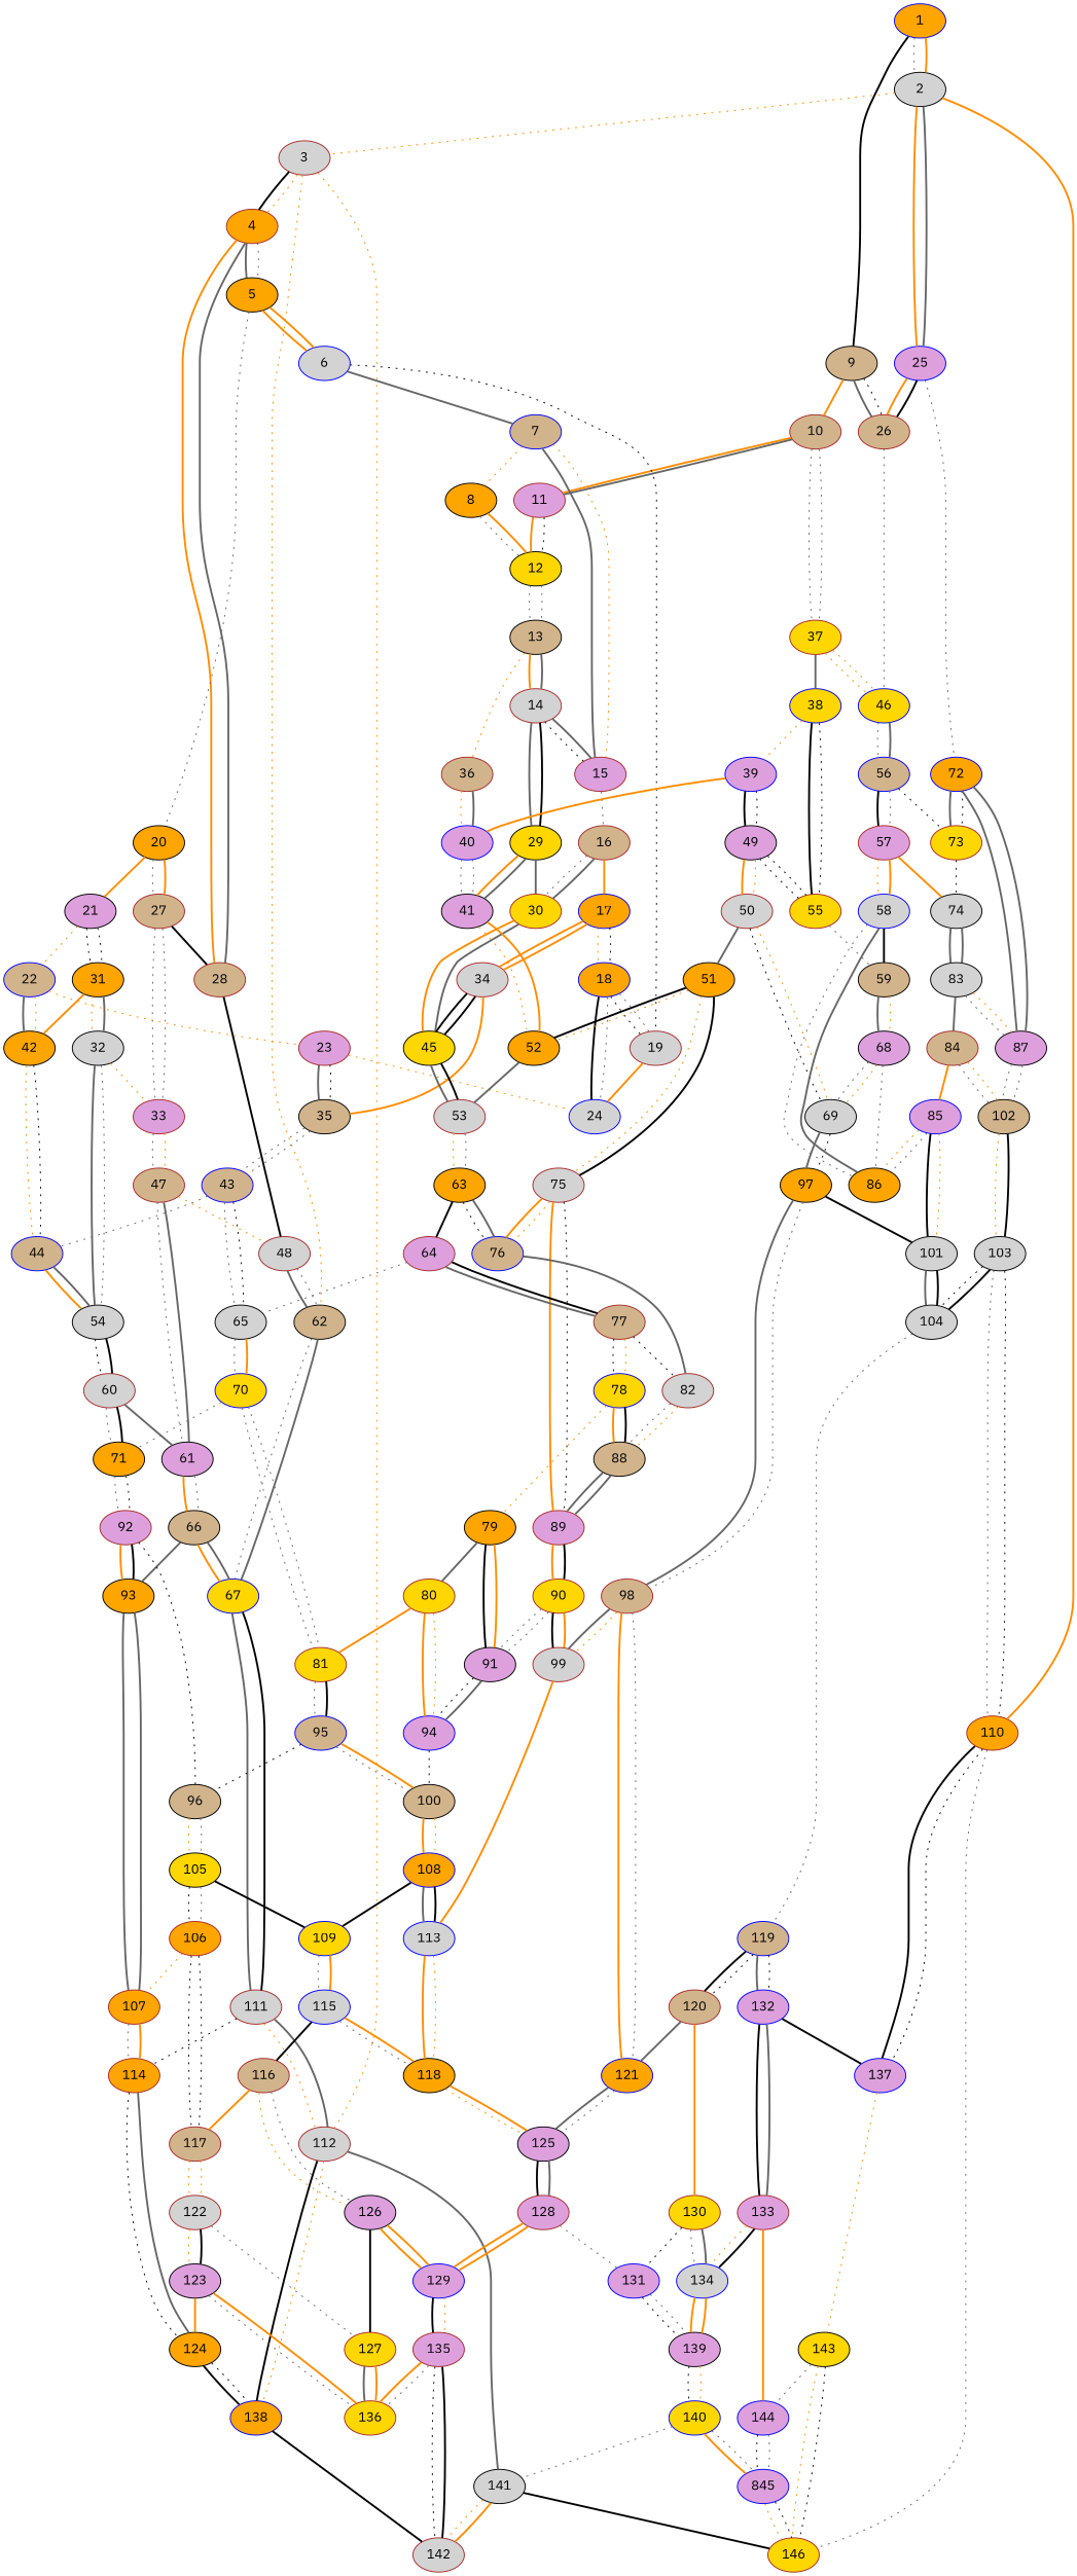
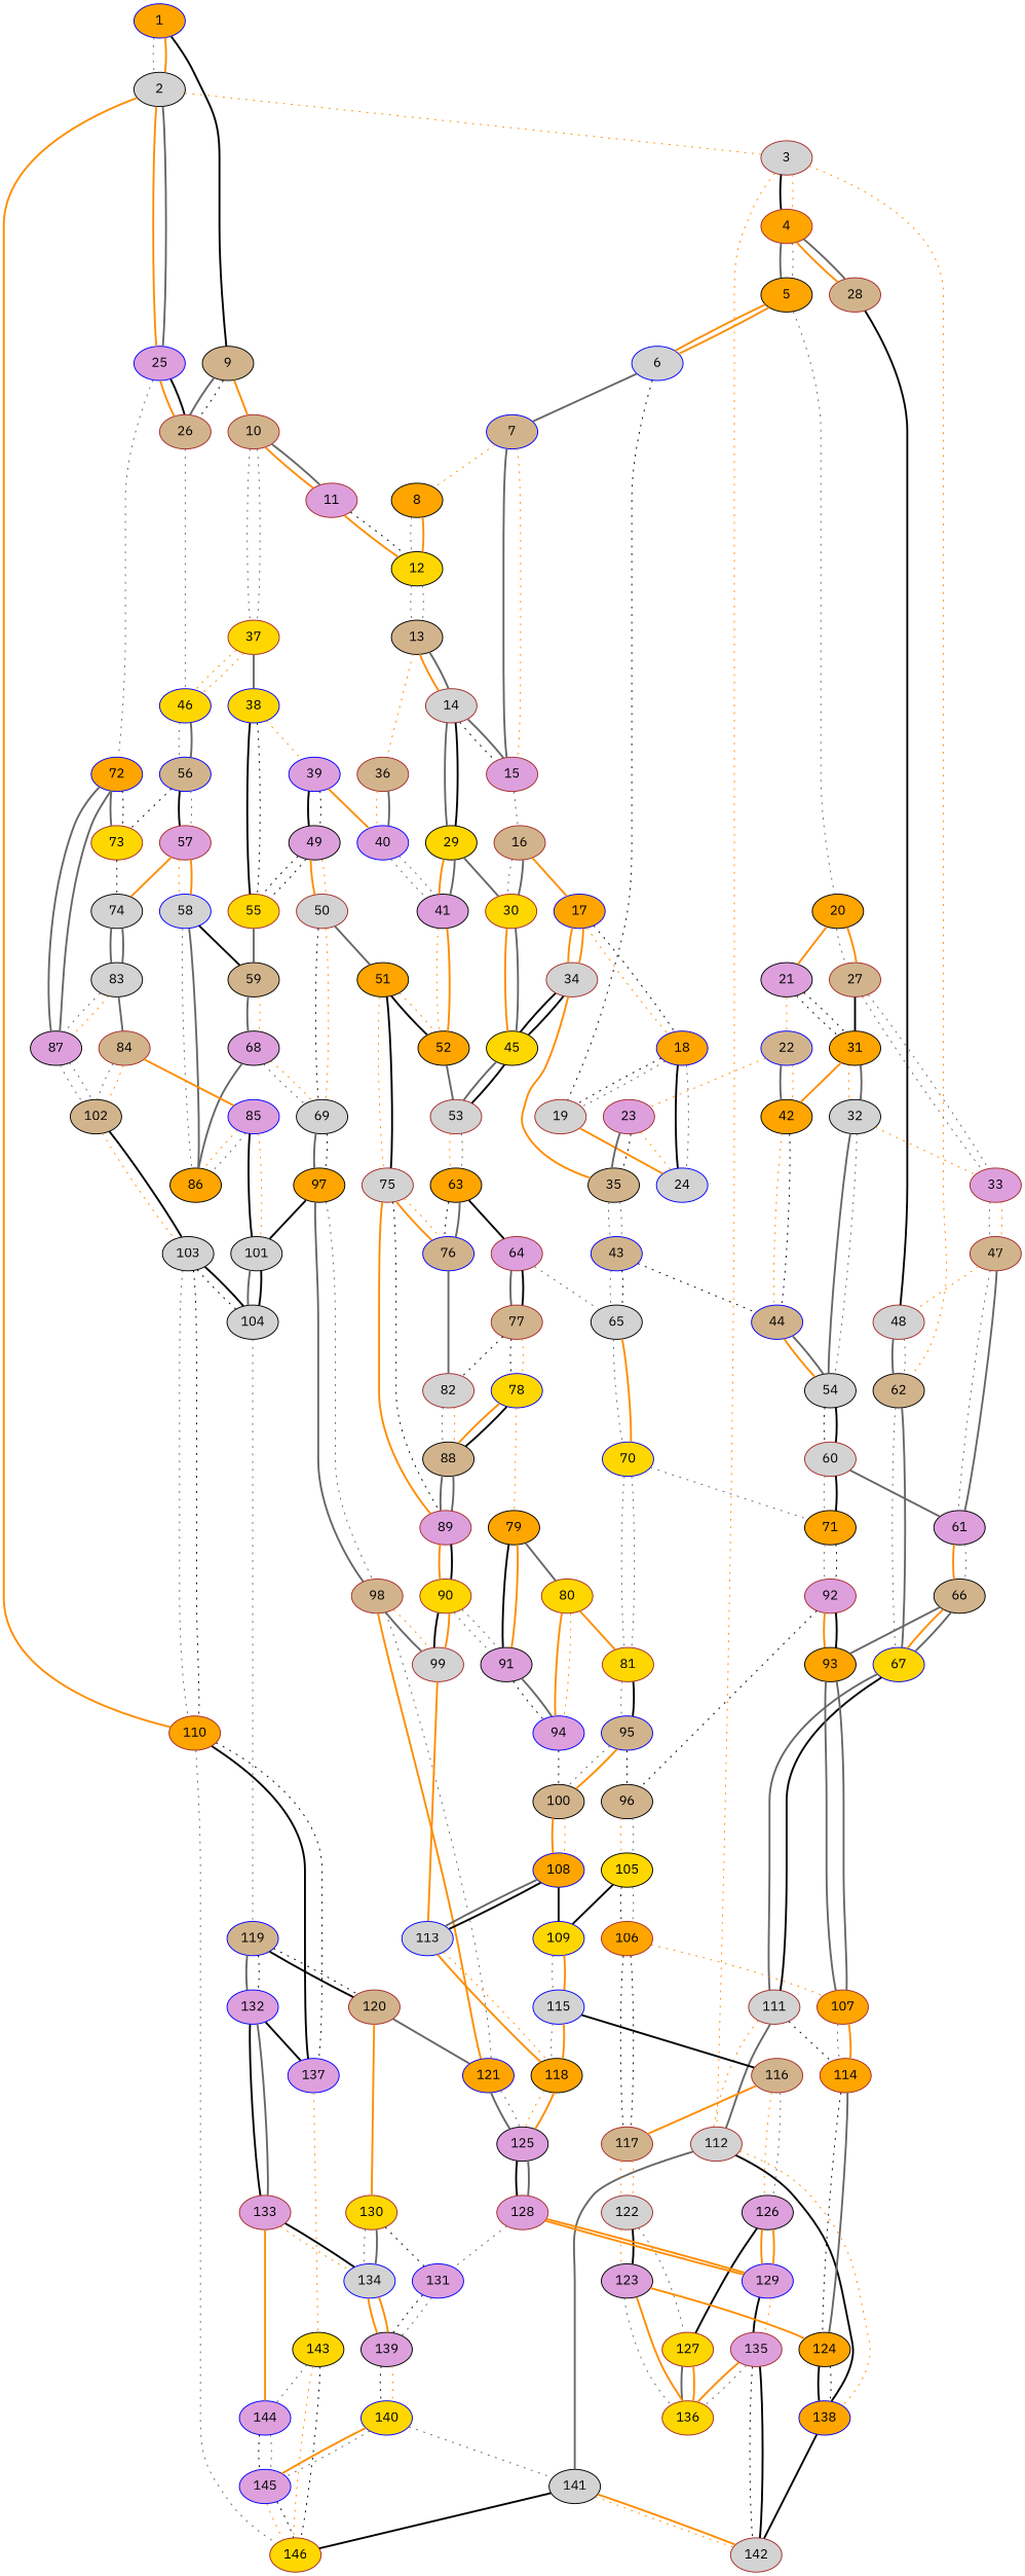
  graph {
    fontname="IBM Plex Sans"
    node [color=brown fillcolor=plum fontname="IBM Plex Sans" style=filled]
    edge [color=gray40 fontname="IBM Plex Sans" style=bold]
    1 [color=blue fillcolor=orange]
    2 [color=black fillcolor=lightgrey]
    9 [color=black fillcolor=tan]
    3 [fillcolor=lightgrey]
    25 [color=blue]
    110 [fillcolor=orange]
    10 [fillcolor=tan]
    26 [fillcolor=tan]
    4 [fillcolor=orange]
    62 [color=black fillcolor=tan]
    112 [fillcolor=lightgrey]
    72 [color=blue fillcolor=orange]
    137 [color=blue]
    146 [fillcolor=gold]
    5 [color=black fillcolor=orange]
    28 [fillcolor=tan]
    67 [color=blue fillcolor=gold]
    138 [color=blue fillcolor=orange]
    141 [color=black fillcolor=lightgrey]
    6 [color=blue fillcolor=lightgrey]
    20 [color=black fillcolor=orange]
    48 [fillcolor=lightgrey]
    7 [color=blue fillcolor=tan]
    19 [fillcolor=lightgrey]
    21 [color=black]
    27 [fillcolor=tan]
    8 [color=black fillcolor=orange]
    15
    24 [color=blue fillcolor=lightgrey]
    12 [color=black fillcolor=gold]
    16 [fillcolor=tan]
    13 [color=black fillcolor=tan]
    11
    37 [fillcolor=gold]
    46 [color=blue fillcolor=gold]
    38 [color=blue fillcolor=gold]
    14 [fillcolor=lightgrey]
    36 [fillcolor=tan]
    29 [color=black fillcolor=gold]
    40 [color=blue]
    30 [fillcolor=gold]
    41 [color=black]
    17 [color=blue fillcolor=orange]
    18 [color=blue fillcolor=orange]
    34 [fillcolor=lightgrey]
    45 [color=black fillcolor=gold]
    35 [color=black fillcolor=tan]
    22 [color=blue fillcolor=tan]
    31 [color=black fillcolor=orange]
    33
    23
    42 [color=black fillcolor=orange]
    32 [color=black fillcolor=lightgrey]
    44 [color=blue fillcolor=tan]
    43 [color=blue fillcolor=tan]
    73 [fillcolor=gold]
    87 [color=black]
    56 [color=blue fillcolor=tan]
    47 [fillcolor=tan]
    52 [color=black fillcolor=orange]
    53 [fillcolor=lightgrey]
    54 [color=black fillcolor=lightgrey]
    60 [fillcolor=lightgrey]
    61 [color=black]
    65 [color=black fillcolor=lightgrey]
    39 [color=blue]
    55 [fillcolor=gold]
    49 [color=black]
    59 [color=black fillcolor=tan]
    50 [fillcolor=lightgrey]
    70 [color=blue fillcolor=gold]
    63 [color=black fillcolor=orange]
    57
    66 [color=black fillcolor=tan]
    51 [color=black fillcolor=orange]
    69 [color=black fillcolor=lightgrey]
    75 [fillcolor=lightgrey]
    97 [color=black fillcolor=orange]
    76 [color=blue fillcolor=tan]
    89
    64
    71 [color=black fillcolor=orange]
    68 [color=black]
    58 [color=blue fillcolor=lightgrey]
    74 [color=black fillcolor=lightgrey]
    86 [color=black fillcolor=orange]
    83 [color=black fillcolor=lightgrey]
    92
    93 [color=black fillcolor=orange]
    111 [fillcolor=lightgrey]
    77 [fillcolor=tan]
    82 [fillcolor=lightgrey]
    78 [color=blue fillcolor=gold]
    81 [fillcolor=gold]
    107 [fillcolor=orange]
    114 [fillcolor=orange]
    101 [color=black fillcolor=lightgrey]
    98 [fillcolor=tan]
    95 [color=blue fillcolor=tan]
    96 [color=black fillcolor=tan]
    102 [color=black fillcolor=tan]
    84 [fillcolor=tan]
    90 [fillcolor=gold]
    88 [color=black fillcolor=tan]
    79 [color=black fillcolor=orange]
    80 [fillcolor=gold]
    91 [color=black]
    94 [color=blue]
    100 [color=black fillcolor=tan]
    85 [color=blue]
    103 [color=black fillcolor=lightgrey]
    104 [color=black fillcolor=lightgrey]
    99 [fillcolor=lightgrey]
    113 [color=blue fillcolor=lightgrey]
    105 [color=black fillcolor=gold]
    108 [color=blue fillcolor=orange]
    106 [fillcolor=orange]
    109 [color=blue fillcolor=gold]
    121 [color=blue fillcolor=orange]
    125 [color=black]
    118 [color=black fillcolor=orange]
    119 [color=blue fillcolor=tan]
    120 [fillcolor=tan]
    132 [color=blue]
    117 [fillcolor=tan]
    115 [color=blue fillcolor=lightgrey]
    122 [fillcolor=lightgrey]
    124 [color=black fillcolor=orange]
    116 [fillcolor=tan]
    143 [color=black fillcolor=gold]
    142 [fillcolor=lightgrey]
    126 [color=black]
    127 [fillcolor=gold]
    129 [color=blue]
    123 [color=black]
    128
    130 [fillcolor=gold]
    133
    131 [color=blue]
    134 [color=blue fillcolor=lightgrey]
    136 [fillcolor=gold]
    135
    139 [color=black]
    140 [color=blue fillcolor=gold]
    144 [color=blue]
-   145 [color=blue label=845]
+   145 [color=blue]
    1 -- 2 [style=dotted]
    1 -- 2 [color=darkorange]
    1 -- 9 [color=black]
    2 -- 3 [color=darkorange style=dotted]
    2 -- 25 [color=darkorange]
    2 -- 25
    2 -- 110 [color=darkorange]
    9 -- 10 [color=darkorange]
    9 -- 26
    9 -- 26 [color=black style=dotted]
    3 -- 4 [color=black]
    3 -- 4 [color=darkorange style=dotted]
    3 -- 62 [color=darkorange style=dotted]
    3 -- 112 [color=darkorange style=dotted]
    25 -- 26 [color=darkorange]
    25 -- 26 [color=black]
    25 -- 72 [style=dotted]
    110 -- 137 [color=black]
    110 -- 137 [color=black style=dotted]
    110 -- 146 [style=dotted]
    10 -- 11 [color=darkorange]
    10 -- 11
    10 -- 37 [style=dotted]
    10 -- 37 [style=dotted]
    26 -- 46 [style=dotted]
    4 -- 5
    4 -- 5 [style=dotted]
    4 -- 28 [color=darkorange]
    4 -- 28
    62 -- 67 [style=dotted]
    62 -- 67
    112 -- 138 [color=black]
    112 -- 138 [color=darkorange style=dotted]
    112 -- 141
    72 -- 73
    72 -- 73 [color=black style=dotted]
    72 -- 87
    72 -- 87
    137 -- 143 [color=darkorange style=dotted]
    5 -- 6 [color=darkorange]
    5 -- 6 [color=darkorange]
    5 -- 20 [style=dotted]
    28 -- 48 [color=black]
    67 -- 111
    67 -- 111 [color=black]
    138 -- 142 [color=black]
    141 -- 146 [color=black]
    141 -- 142 [color=darkorange style=dotted]
    141 -- 142 [color=darkorange]
    6 -- 7
    6 -- 19 [color=black style=dotted]
    20 -- 21 [color=darkorange]
    20 -- 27 [style=dotted]
    20 -- 27 [color=darkorange]
    48 -- 62
    48 -- 62 [style=dotted]
    7 -- 8 [color=darkorange style=dotted]
    7 -- 15
    7 -- 15 [color=darkorange style=dotted]
    19 -- 24 [color=darkorange]
    21 -- 22 [color=darkorange style=dotted]
    21 -- 31 [color=black style=dotted]
    21 -- 31 [color=black style=dotted]
-   27 -- 28 [color=black]
+   27 -- 31 [color=black]
    27 -- 33 [style=dotted]
    27 -- 33 [style=dotted]
    8 -- 12 [style=dotted]
    8 -- 12 [color=darkorange]
    15 -- 16 [style=dotted]
    12 -- 13 [style=dotted]
    12 -- 13 [style=dotted]
    16 -- 30 [style=dotted]
    16 -- 30
    16 -- 17 [color=darkorange]
    13 -- 14 [color=darkorange]
    13 -- 14
    13 -- 36 [color=darkorange style=dotted]
    11 -- 12 [color=darkorange]
    11 -- 12 [color=black style=dotted]
    37 -- 46 [color=darkorange style=dotted]
    37 -- 46 [color=darkorange style=dotted]
    37 -- 38
    46 -- 56 [style=dotted]
    46 -- 56
    38 -- 39 [color=darkorange style=dotted]
    38 -- 55 [color=black]
    38 -- 55 [color=black style=dotted]
    14 -- 15 [color=black style=dotted]
    14 -- 15
    14 -- 29
    14 -- 29 [color=black]
    36 -- 40 [color=darkorange style=dotted]
    36 -- 40
    29 -- 30
    29 -- 41 [color=darkorange]
    29 -- 41
    40 -- 41 [style=dotted]
    40 -- 41 [style=dotted]
    30 -- 45 [color=darkorange]
    30 -- 45
    41 -- 52 [color=darkorange style=dotted]
    41 -- 52 [color=darkorange]
    17 -- 18 [color=darkorange style=dotted]
    17 -- 18 [color=black style=dotted]
    17 -- 34 [color=darkorange]
    17 -- 34 [color=darkorange]
    18 -- 19 [color=black style=dotted]
    18 -- 19 [style=dotted]
    18 -- 24 [color=black]
    18 -- 24 [style=dotted]
    34 -- 45 [color=black]
    34 -- 45 [color=black]
    34 -- 35 [color=darkorange]
    45 -- 53
    45 -- 53 [color=black]
    35 -- 43 [style=dotted]
    35 -- 43 [style=dotted]
    22 -- 23 [color=darkorange style=dotted]
    22 -- 42
    22 -- 42 [color=darkorange style=dotted]
    31 -- 42 [color=darkorange]
    31 -- 32 [color=darkorange style=dotted]
    31 -- 32
    33 -- 47 [style=dotted]
    33 -- 47 [color=darkorange style=dotted]
    23 -- 24 [color=darkorange style=dotted]
    23 -- 35
    23 -- 35 [color=black style=dotted]
    42 -- 44 [color=darkorange style=dotted]
    42 -- 44 [color=black style=dotted]
    32 -- 33 [color=darkorange style=dotted]
    32 -- 54
    32 -- 54 [style=dotted]
    44 -- 54 [color=darkorange]
    44 -- 54
-   43 -- 44 [style=dotted]
+   43 -- 44 [color=black style=dotted]
    43 -- 65 [style=dotted]
    43 -- 65 [color=black style=dotted]
    73 -- 74 [color=black style=dotted]
    87 -- 102 [style=dotted]
    87 -- 102 [style=dotted]
    56 -- 73 [color=black style=dotted]
    56 -- 57 [color=black]
    56 -- 57 [style=dotted]
    47 -- 48 [color=darkorange style=dotted]
    47 -- 61 [style=dotted]
    47 -- 61
    52 -- 53
    53 -- 63 [color=darkorange style=dotted]
    53 -- 63 [style=dotted]
    54 -- 60 [color=black style=dotted]
    54 -- 60 [color=black]
    60 -- 61
    60 -- 71 [style=dotted]
    60 -- 71 [color=black]
    61 -- 66 [color=darkorange]
    61 -- 66 [style=dotted]
    65 -- 70 [style=dotted]
    65 -- 70 [color=darkorange]
    39 -- 40 [color=darkorange]
    39 -- 49 [color=black]
    39 -- 49 [color=black style=dotted]
-   55 -- 59 [style=dotted]
+   55 -- 59
    49 -- 55 [color=black style=dotted]
    49 -- 55 [color=black style=dotted]
    49 -- 50 [color=darkorange]
    49 -- 50 [color=darkorange style=dotted]
    59 -- 68
    59 -- 68 [color=darkorange style=dotted]
    50 -- 51
    50 -- 69 [color=black style=dotted]
    50 -- 69 [color=darkorange style=dotted]
    70 -- 71 [style=dotted]
    70 -- 81 [style=dotted]
    70 -- 81 [style=dotted]
    63 -- 76 [color=black style=dotted]
    63 -- 76
    63 -- 64 [color=black]
    57 -- 58 [color=darkorange style=dotted]
    57 -- 58 [color=darkorange]
    57 -- 74 [color=darkorange]
    66 -- 67 [color=darkorange]
    66 -- 67
    66 -- 93
    51 -- 52 [color=black]
    51 -- 52 [color=darkorange style=dotted]
    51 -- 75 [color=darkorange style=dotted]
    51 -- 75 [color=black]
    69 -- 97
    69 -- 97 [color=black style=dotted]
    75 -- 76 [color=darkorange]
    75 -- 76 [color=darkorange style=dotted]
    75 -- 89 [color=darkorange]
    75 -- 89 [color=black style=dotted]
    97 -- 101 [color=black]
    97 -- 98
    97 -- 98 [style=dotted]
    76 -- 82
    89 -- 90 [color=darkorange]
    89 -- 90 [color=black]
    64 -- 65 [style=dotted]
    64 -- 77
    64 -- 77 [color=black]
    71 -- 92 [style=dotted]
    71 -- 92 [color=black style=dotted]
    68 -- 69 [style=dotted]
    68 -- 69 [color=darkorange style=dotted]
-   68 -- 86 [style=dotted]
+   68 -- 86
    58 -- 59 [color=black]
    58 -- 86 [style=dotted]
    58 -- 86
    74 -- 83
    74 -- 83
    83 -- 87 [style=dotted]
    83 -- 87 [color=darkorange style=dotted]
    83 -- 84
    92 -- 93 [color=darkorange]
    92 -- 93 [color=black]
    92 -- 96 [color=black style=dotted]
    93 -- 107
    93 -- 107
    111 -- 112 [color=darkorange style=dotted]
    111 -- 112
    111 -- 114 [color=black style=dotted]
    77 -- 82 [color=black style=dotted]
    77 -- 78 [color=black style=dotted]
    77 -- 78 [color=darkorange style=dotted]
    82 -- 88 [style=dotted]
    82 -- 88 [color=darkorange style=dotted]
    78 -- 88 [color=darkorange]
    78 -- 88 [color=black]
    78 -- 79 [color=darkorange style=dotted]
    81 -- 95 [style=dotted]
    81 -- 95 [color=black]
    107 -- 114 [style=dotted]
    107 -- 114 [color=darkorange]
    114 -- 124 [color=black style=dotted]
    114 -- 124
    101 -- 104
    101 -- 104 [color=black]
    98 -- 99
    98 -- 99 [color=darkorange style=dotted]
    98 -- 121 [color=darkorange]
    98 -- 121 [style=dotted]
    95 -- 96 [color=black style=dotted]
    95 -- 100 [style=dotted]
    95 -- 100 [color=darkorange]
    96 -- 105 [color=darkorange style=dotted]
    96 -- 105 [style=dotted]
    102 -- 103 [color=darkorange style=dotted]
    102 -- 103 [color=black]
    84 -- 102 [style=dotted]
    84 -- 102 [color=darkorange style=dotted]
    84 -- 85 [color=darkorange]
    90 -- 91 [style=dotted]
    90 -- 91 [style=dotted]
    90 -- 99 [color=black]
    90 -- 99 [color=darkorange]
    88 -- 89
    88 -- 89
    79 -- 80
    79 -- 91 [color=black]
    79 -- 91 [color=darkorange]
    80 -- 81 [color=darkorange]
    80 -- 94 [color=darkorange]
    80 -- 94 [color=darkorange style=dotted]
    91 -- 94 [color=black style=dotted]
    91 -- 94
    94 -- 100 [color=black style=dotted]
    100 -- 108 [color=darkorange]
    100 -- 108 [color=darkorange style=dotted]
    85 -- 86 [color=darkorange style=dotted]
    85 -- 86 [style=dotted]
    85 -- 101 [color=black]
    85 -- 101 [color=darkorange style=dotted]
    103 -- 110 [style=dotted]
    103 -- 110 [color=black style=dotted]
    103 -- 104 [color=black style=dotted]
    103 -- 104 [color=black]
    104 -- 119 [style=dotted]
    99 -- 113 [color=darkorange]
    113 -- 118 [color=darkorange]
    113 -- 118 [color=darkorange style=dotted]
    105 -- 106 [color=black style=dotted]
    105 -- 106 [style=dotted]
    105 -- 109 [color=black]
    108 -- 113
    108 -- 113 [color=black]
    108 -- 109 [color=black]
    106 -- 107 [color=darkorange style=dotted]
    106 -- 117 [color=black style=dotted]
    106 -- 117 [color=black style=dotted]
    109 -- 115 [style=dotted]
    109 -- 115 [color=darkorange]
    121 -- 125
    121 -- 125 [style=dotted]
    125 -- 128 [color=black]
    125 -- 128
    118 -- 125 [color=darkorange style=dotted]
    118 -- 125 [color=darkorange]
    119 -- 120 [color=black]
    119 -- 120 [color=black style=dotted]
    119 -- 132
    119 -- 132 [color=black style=dotted]
    120 -- 121
    120 -- 130 [color=darkorange]
    132 -- 137 [color=black]
    132 -- 133 [color=black]
    132 -- 133
    117 -- 122 [color=darkorange style=dotted]
    117 -- 122 [color=darkorange style=dotted]
    115 -- 118 [style=dotted]
    115 -- 118 [color=darkorange]
    115 -- 116 [color=black]
    122 -- 127 [style=dotted]
    122 -- 123 [color=darkorange style=dotted]
    122 -- 123 [color=black]
    124 -- 138 [color=black]
    124 -- 138 [color=black style=dotted]
    116 -- 117 [color=darkorange]
    116 -- 126 [color=darkorange style=dotted]
    116 -- 126 [style=dotted]
    143 -- 146 [color=darkorange style=dotted]
    143 -- 146 [color=black style=dotted]
    143 -- 144 [style=dotted]
    126 -- 127 [color=black]
    126 -- 129 [color=darkorange]
    126 -- 129 [color=darkorange]
    127 -- 136
    127 -- 136 [color=darkorange]
    129 -- 135 [color=black]
    129 -- 135 [color=darkorange style=dotted]
    123 -- 124 [color=darkorange]
    123 -- 136 [style=dotted]
    123 -- 136 [color=darkorange]
    128 -- 129 [color=darkorange]
    128 -- 129 [color=darkorange]
    128 -- 131 [style=dotted]
    130 -- 131 [color=black style=dotted]
    130 -- 134 [style=dotted]
    130 -- 134
    133 -- 134 [color=darkorange style=dotted]
    133 -- 134 [color=black]
    133 -- 144 [color=darkorange]
    131 -- 139 [color=black style=dotted]
    131 -- 139 [style=dotted]
    134 -- 139 [color=darkorange]
    134 -- 139 [color=darkorange]
    135 -- 142 [color=black style=dotted]
    135 -- 142 [color=black]
    135 -- 136 [color=darkorange]
    135 -- 136 [style=dotted]
    139 -- 140 [color=black style=dotted]
    139 -- 140 [color=darkorange style=dotted]
    140 -- 141 [style=dotted]
    140 -- 145 [color=darkorange]
    140 -- 145 [style=dotted]
    144 -- 145 [color=black style=dotted]
    144 -- 145 [style=dotted]
    145 -- 146 [color=darkorange style=dotted]
    145 -- 146 [color=black style=dotted]
  }
